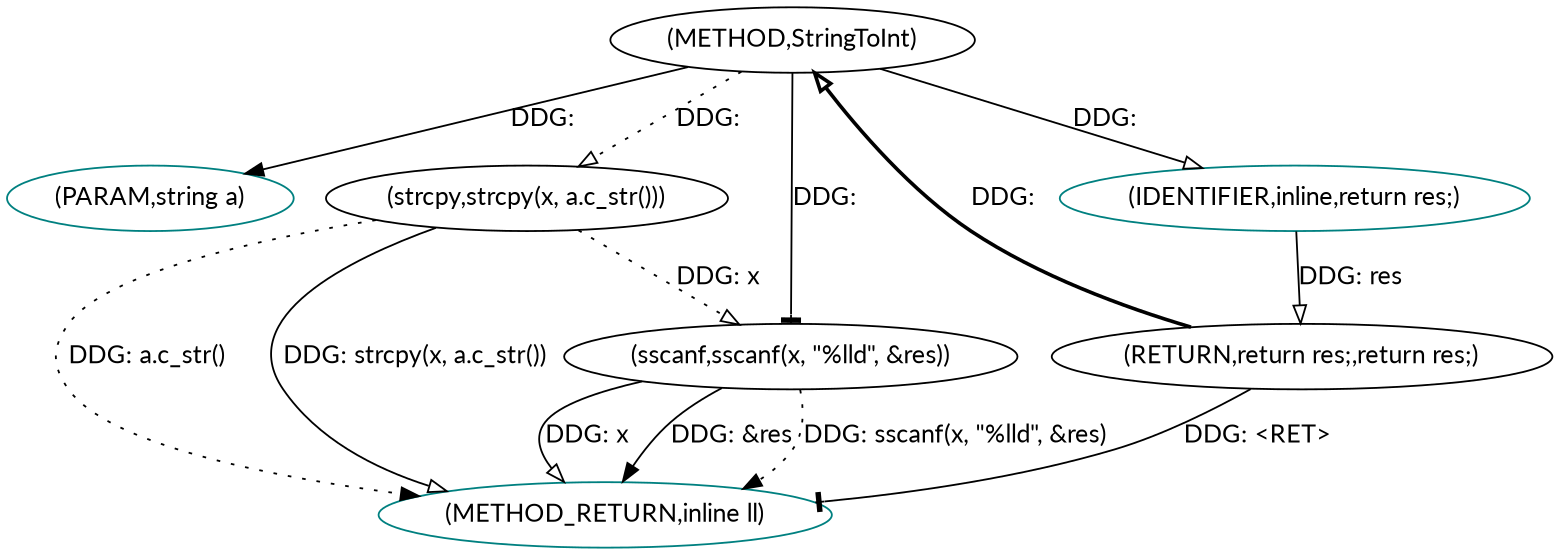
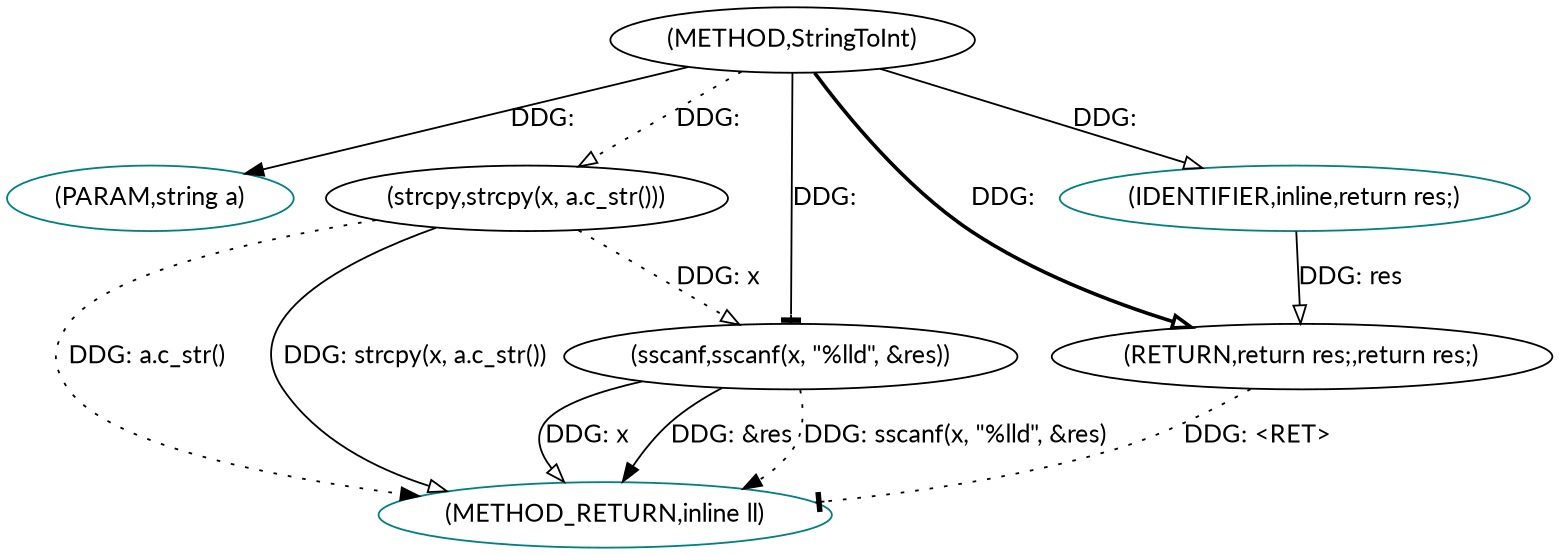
  digraph {
    fontname=Lato
    node [color=black fontname=Lato]
    edge [arrowhead=onormal fontname=Lato style=solid]
    n1 [label="(METHOD,StringToInt)"]
    n2 [color=teal label="(PARAM,string a)"]
    n3 [label="(strcpy,strcpy(x, a.c_str()))"]
    n4 [label="(sscanf,sscanf(x, \"%lld\", &res))"]
    n5 [label="(RETURN,return res;,return res;)"]
    n6 [color=teal label="(IDENTIFIER,inline,return res;)"]
    n7 [color=teal label="(METHOD_RETURN,inline ll)"]
    n1 -> n2 [arrowhead=normal label="DDG: "]
    n1 -> n3 [label="DDG: " style=dotted]
    n1 -> n4 [arrowhead=tee label="DDG: "]
-   n5 -> n1 [label="DDG: " style=bold]
+   n1 -> n5 [label="DDG: " style=bold]
    n1 -> n6 [label="DDG: "]
    n3 -> n4 [label="DDG: x" style=dotted]
    n3 -> n7 [arrowhead=normal label="DDG: a.c_str()" style=dotted]
    n3 -> n7 [label="DDG: strcpy(x, a.c_str())"]
    n4 -> n7 [label="DDG: x"]
    n4 -> n7 [arrowhead=normal label="DDG: &res"]
    n4 -> n7 [arrowhead=normal label="DDG: sscanf(x, \"%lld\", &res)" style=dotted]
-   n5 -> n7 [arrowhead=tee label="DDG: <RET>"]
+   n5 -> n7 [arrowhead=tee label="DDG: <RET>" style=dotted]
    n6 -> n5 [label="DDG: res"]
  }
